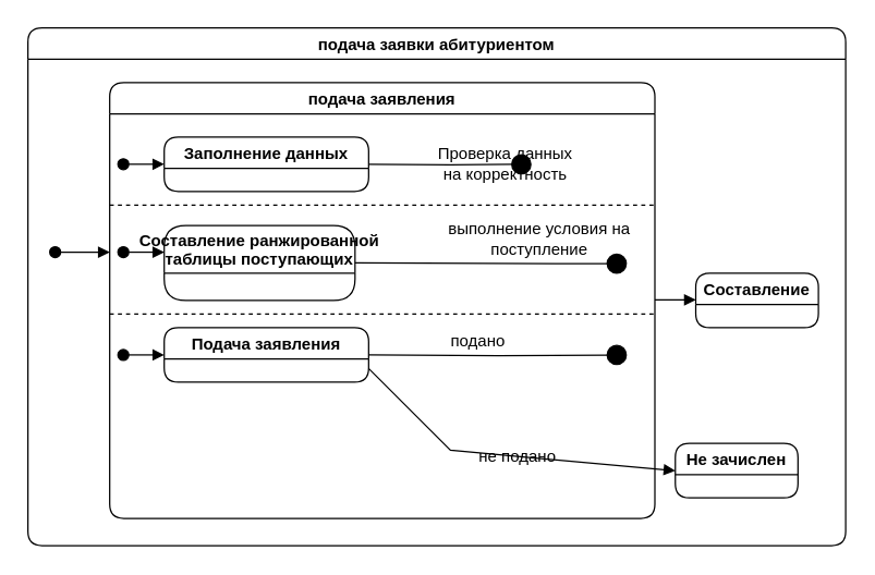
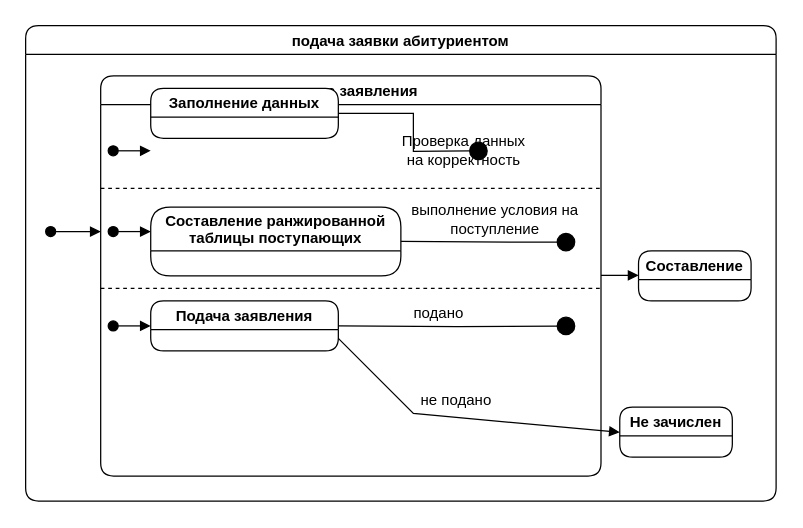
  <mxCell id="0" />
  <mxCell id="1" parent="0" />
  <mxCell id="2" value="подача заявки абитуриентом" style="swimlane;swimlaneFillColor=none;rounded=1;" vertex="1" parent="1"><mxGeometry x="20" y="20" width="600" height="380" as="geometry" /></mxCell>
  <mxCell id="3" value="" style="html=1;verticalAlign=bottom;startArrow=oval;startFill=1;endArrow=block;startSize=8;rounded=0;edgeStyle=orthogonalEdgeStyle;" edge="1" parent="2"><mxGeometry width="60" relative="1" as="geometry"><mxPoint x="70" y="100" as="sourcePoint" /><mxPoint x="100" y="100" as="targetPoint" /><Array as="points"><mxPoint x="80" y="100" /><mxPoint x="80" y="100" /></Array></mxGeometry></mxCell>
  <mxCell id="4" value="подача заявления" style="swimlane;swimlaneFillColor=none;rounded=1;startSize=23;" vertex="1" parent="2"><mxGeometry x="60" y="40" width="400" height="320" as="geometry" /></mxCell>
- <mxCell id="5" value="Заполнение данных" style="swimlane;swimlaneFillColor=none;rounded=1;startSize=23;" vertex="1" parent="4"><mxGeometry x="40" y="40" width="150" height="40" as="geometry" /></mxCell>
+ <mxCell id="5" value="Заполнение данных" style="swimlane;swimlaneFillColor=none;rounded=1;startSize=23;" vertex="1" parent="4"><mxGeometry x="40" y="10" width="150" height="40" as="geometry" /></mxCell>
  <mxCell id="6" value="" style="endArrow=none;html=1;rounded=0;edgeStyle=orthogonalEdgeStyle;dashed=1;" edge="1" parent="4"><mxGeometry relative="1" as="geometry"><mxPoint y="90" as="sourcePoint" /><mxPoint x="400" y="90" as="targetPoint" /></mxGeometry></mxCell>
  <mxCell id="7" value="" style="html=1;verticalAlign=bottom;startArrow=circle;startFill=1;endArrow=none;rounded=0;edgeStyle=orthogonalEdgeStyle;endFill=0;entryX=1;entryY=0.5;entryDx=0;entryDy=0;" edge="1" parent="4" target="5"><mxGeometry width="80" relative="1" as="geometry"><mxPoint x="310" y="60" as="sourcePoint" /><mxPoint x="330" y="59.58" as="targetPoint" /></mxGeometry></mxCell>
  <mxCell id="8" value="&lt;div&gt;Проверка данных &lt;br&gt;&lt;/div&gt;&lt;div&gt;на корректность&lt;/div&gt;" style="text;html=1;align=center;verticalAlign=middle;resizable=0;points=[];autosize=1;strokeColor=none;fillColor=none;" vertex="1" parent="4"><mxGeometry x="235" y="45" width="110" height="30" as="geometry" /></mxCell>
  <mxCell id="9" value="" style="html=1;verticalAlign=bottom;startArrow=oval;startFill=1;endArrow=block;startSize=8;rounded=0;edgeStyle=orthogonalEdgeStyle;endFill=1;" edge="1" parent="4"><mxGeometry width="60" relative="1" as="geometry"><mxPoint x="10" y="124.58" as="sourcePoint" /><mxPoint x="40" y="124.58" as="targetPoint" /></mxGeometry></mxCell>
- <mxCell id="10" value="Составление ранжированной &#10;таблицы поступающих" style="swimlane;swimlaneFillColor=none;rounded=1;startSize=35;" vertex="1" parent="4"><mxGeometry x="40" y="105" width="140" height="55" as="geometry" /></mxCell>
+ <mxCell id="10" value="Составление ранжированной &#10;таблицы поступающих" style="swimlane;swimlaneFillColor=none;rounded=1;startSize=35;" vertex="1" parent="4"><mxGeometry x="40" y="105" width="200" height="55" as="geometry" /></mxCell>
  <mxCell id="11" value="" style="html=1;verticalAlign=bottom;startArrow=circle;startFill=1;endArrow=none;rounded=0;edgeStyle=orthogonalEdgeStyle;endFill=0;entryX=1;entryY=0.5;entryDx=0;entryDy=0;" edge="1" parent="4" target="10"><mxGeometry width="80" relative="1" as="geometry"><mxPoint x="380" y="133" as="sourcePoint" /><mxPoint x="290" y="180" as="targetPoint" /><Array as="points"><mxPoint x="340" y="133" /></Array></mxGeometry></mxCell>
  <mxCell id="12" value="" style="endArrow=none;html=1;rounded=0;edgeStyle=orthogonalEdgeStyle;dashed=1;" edge="1" parent="4"><mxGeometry relative="1" as="geometry"><mxPoint y="170" as="sourcePoint" /><mxPoint x="400" y="170" as="targetPoint" /></mxGeometry></mxCell>
  <mxCell id="13" value="&lt;div&gt;выполнение условия на &lt;br&gt;&lt;/div&gt;&lt;div&gt;поступление &lt;/div&gt;" style="text;html=1;align=center;verticalAlign=middle;resizable=0;points=[];autosize=1;strokeColor=none;fillColor=none;" vertex="1" parent="4"><mxGeometry x="240" y="100" width="150" height="30" as="geometry" /></mxCell>
  <mxCell id="14" value="Подача заявления " style="swimlane;swimlaneFillColor=none;rounded=1;startSize=23;" vertex="1" parent="4"><mxGeometry x="40" y="180" width="150" height="40" as="geometry" /></mxCell>
  <mxCell id="15" value="" style="html=1;verticalAlign=bottom;startArrow=oval;startFill=1;endArrow=block;startSize=8;rounded=0;edgeStyle=orthogonalEdgeStyle;" edge="1" parent="4"><mxGeometry x="-0.5" y="10" width="60" relative="1" as="geometry"><mxPoint x="10" y="200" as="sourcePoint" /><mxPoint x="40" y="200" as="targetPoint" /><Array as="points"><mxPoint x="30" y="200" /><mxPoint x="30" y="200" /></Array><mxPoint as="offset" /></mxGeometry></mxCell>
  <mxCell id="16" value="" style="html=1;verticalAlign=bottom;startArrow=circle;startFill=1;endArrow=none;rounded=0;edgeStyle=orthogonalEdgeStyle;endFill=0;entryX=1;entryY=0.5;entryDx=0;entryDy=0;" edge="1" parent="4" target="14"><mxGeometry width="80" relative="1" as="geometry"><mxPoint x="380" y="200" as="sourcePoint" /><mxPoint x="340.0" y="252.5" as="targetPoint" /><Array as="points" /></mxGeometry></mxCell>
  <mxCell id="17" value="подано" style="text;html=1;align=center;verticalAlign=middle;resizable=0;points=[];autosize=1;strokeColor=none;fillColor=none;" vertex="1" parent="4"><mxGeometry x="240" y="180" width="60" height="20" as="geometry" /></mxCell>
- <mxCell id="18" value="не подано" style="text;html=1;align=center;verticalAlign=middle;resizable=0;points=[];autosize=1;strokeColor=none;fillColor=none;" vertex="1" parent="4"><mxGeometry x="264" y="265" width="70" height="20" as="geometry" /></mxCell>
+ <mxCell id="18" value="не подано" style="text;html=1;align=center;verticalAlign=middle;resizable=0;points=[];autosize=1;strokeColor=none;fillColor=none;" vertex="1" parent="4"><mxGeometry x="249" y="250" width="70" height="20" as="geometry" /></mxCell>
  <mxCell id="19" value="Составление" style="swimlane;swimlaneFillColor=none;rounded=1;startSize=23;" vertex="1" parent="2"><mxGeometry x="490" y="180" width="90" height="40" as="geometry" /></mxCell>
  <mxCell id="20" value="Не зачислен" style="swimlane;swimlaneFillColor=none;rounded=1;startSize=23;" vertex="1" parent="2"><mxGeometry x="475" y="305" width="90" height="40" as="geometry" /></mxCell>
  <mxCell id="21" value="" style="html=1;verticalAlign=bottom;startArrow=none;startFill=0;endArrow=block;startSize=8;rounded=0;entryX=0;entryY=0.5;entryDx=0;entryDy=0;exitX=1;exitY=0.75;exitDx=0;exitDy=0;" edge="1" parent="2" source="14" target="20"><mxGeometry width="60" relative="1" as="geometry"><mxPoint x="155" y="290.0" as="sourcePoint" /><mxPoint x="195" y="290.0" as="targetPoint" /><Array as="points"><mxPoint x="310" y="310" /></Array></mxGeometry></mxCell>
  <mxCell id="22" value="" style="html=1;verticalAlign=bottom;startArrow=none;startFill=0;endArrow=block;startSize=8;rounded=0;" edge="1" parent="2"><mxGeometry width="60" relative="1" as="geometry"><mxPoint x="460" y="199.58" as="sourcePoint" /><mxPoint x="490" y="199.58" as="targetPoint" /><Array as="points" /></mxGeometry></mxCell>
  <mxCell id="23" value="" style="html=1;verticalAlign=bottom;startArrow=oval;startFill=1;endArrow=block;startSize=8;rounded=0;edgeStyle=orthogonalEdgeStyle;" edge="1" parent="1"><mxGeometry width="60" relative="1" as="geometry"><mxPoint x="40" y="184.58" as="sourcePoint" /><mxPoint x="80" y="184.58" as="targetPoint" /></mxGeometry></mxCell>
